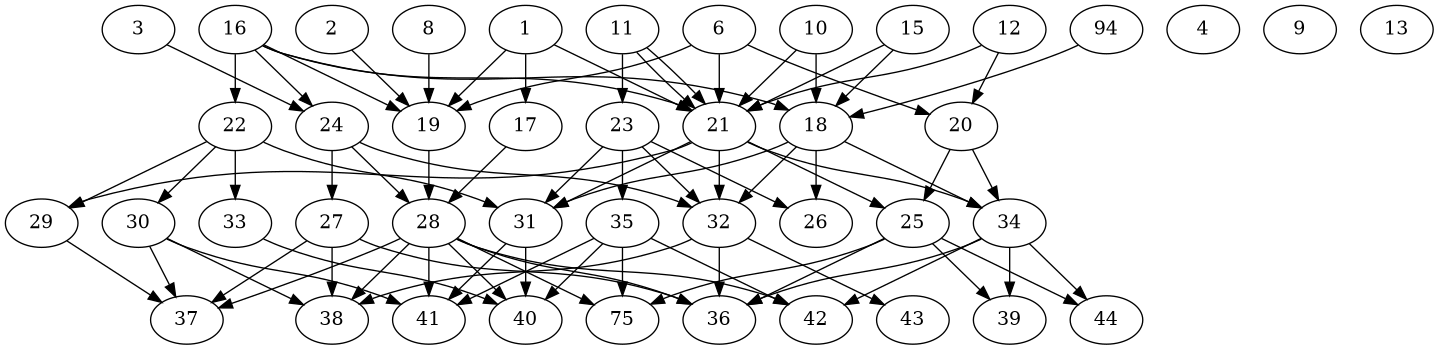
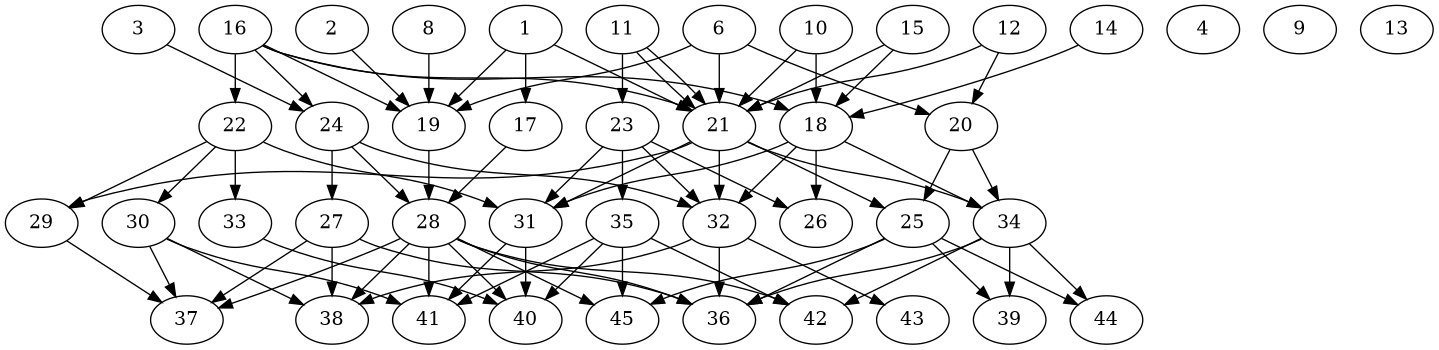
  digraph {
    node [alpha=0.14]
    1 [alpha=0.12 expect_size=45444096]
    17 [alpha=0.16 expect_size=26139648]
    19 [alpha=0.15 expect_size=9761792]
    21 [alpha=0.18 expect_size=36929536]
    28 [expect_size=34015232]
    31 [alpha=0.17 expect_size=50690048]
    32 [alpha=0.10 expect_size=45268992]
    34 [alpha=0.05 expect_size=45249536]
    25 [expect_size=16823296]
    29 [alpha=0.08 expect_size=44468224]
    36 [alpha=0.15 expect_size=11512832]
-   45 [alpha=0.15 expect_size=36030464 label=75]
+   45 [alpha=0.15 expect_size=36030464]
    37 [alpha=0.07 expect_size=43650048]
    38 [alpha=0.08 expect_size=41582592]
    40 [alpha=0.08 expect_size=46911488]
    41 [alpha=0.18 expect_size=32804864]
    42 [alpha=0.06 expect_size=26721280]
    43 [alpha=0.09 expect_size=50093056]
    39 [alpha=0.11 expect_size=27964416]
    44 [alpha=0.20 expect_size=24860672]
    2 [alpha=0.18 expect_size=22239232]
    3 [alpha=0.09 expect_size=36312064]
    24 [alpha=0.11 expect_size=24095744]
    27 [alpha=0.19 expect_size=43976704]
    4 [alpha=0.16 expect_size=42584064]
    20 [alpha=0.08 expect_size=38732800]
    22 [alpha=0.15 expect_size=47457280]
    30 [expect_size=32366592]
    33 [alpha=0.09 expect_size=33098752]
    6 [alpha=0.13 expect_size=43180032]
    8 [alpha=0.13 expect_size=27894784]
    9 [alpha=0.12 expect_size=49359872]
    10 [alpha=0.19 expect_size=33993728]
    18 [alpha=0.04 expect_size=26052608]
    26 [expect_size=34757632]
    11 [alpha=0.04 expect_size=46320640]
    23 [alpha=0.05 expect_size=39268352]
    35 [alpha=0.12 expect_size=24691712]
    12 [alpha=0.17 expect_size=26674176]
    13 [expect_size=21553152]
-   14 [alpha=0.17 expect_size=43064320 label=94]
+   14 [alpha=0.17 expect_size=43064320]
    15 [alpha=0.08 expect_size=33806336]
    16 [alpha=0.04 expect_size=42011648]
    1 -> 17
    1 -> 19
    1 -> 21
    17 -> 28
    19 -> 28
    21 -> 31
    21 -> 32
    21 -> 34
    21 -> 25
    21 -> 29
    28 -> 36
    28 -> 45
    28 -> 37
    28 -> 38
    28 -> 40
    28 -> 41
    28 -> 42
    31 -> 40
    31 -> 41
    32 -> 36
    32 -> 38
    32 -> 43
    34 -> 36
    34 -> 42
    34 -> 39
    34 -> 44
    25 -> 36
    25 -> 45
    25 -> 39
    25 -> 44
    29 -> 37
    2 -> 19
    3 -> 24
    24 -> 28
    24 -> 32
    24 -> 27
    27 -> 36
    27 -> 37
    27 -> 38
    20 -> 34
    20 -> 25
    22 -> 31
    22 -> 29
    22 -> 30
    22 -> 33
    30 -> 37
    30 -> 38
    30 -> 41
    33 -> 40
    6 -> 19
    6 -> 21
    6 -> 20
    8 -> 19
    10 -> 21
    10 -> 18
    18 -> 31
    18 -> 32
    18 -> 34
    18 -> 26
    11 -> 21
    11 -> 21
    11 -> 23
    23 -> 31
    23 -> 32
    23 -> 26
    23 -> 35
    35 -> 45
    35 -> 40
    35 -> 41
    35 -> 42
    12 -> 21
    12 -> 20
    14 -> 18
    15 -> 21
    15 -> 18
    16 -> 19
    16 -> 21
    16 -> 24
    16 -> 22
    16 -> 18
  }
